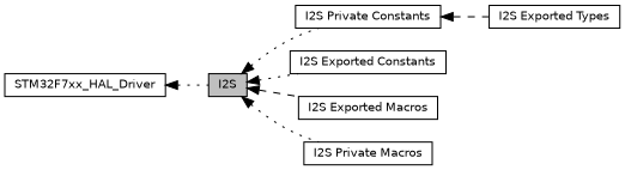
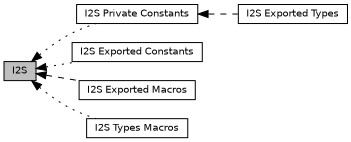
  digraph {
    fontname="DejaVu Sans"
    rankdir=LR
    node [color=black fillcolor=white fontname="DejaVu Sans" fontsize=10 shape=record style=filled]
    edge [dir=back fontname="DejaVu Sans" fontsize=10 labelfontname=Helvetica labelfontsize=10 shape=plaintext style=dotted]
    n1 [height=0.2 label="I2S Private Constants" width=0.4]
    n2 [height=0.2 label="I2S Exported Types" width=0.4]
    n3 [fillcolor=grey75 fontcolor=black height=0.2 label=I2S width=0.4]
    n4 [height=0.2 label="I2S Exported Constants" width=0.4]
    n5 [height=0.2 label="I2S Exported Macros" width=0.4]
-   n6 [height=0.2 label="I2S Private Macros" width=0.4]
-   n7 [height=0.2 label=STM32F7xx_HAL_Driver width=0.4]
+   n6 [height=0.2 label="I2S Types Macros" width=0.4]
    n1 -> n2 [style=dashed]
    n3 -> n1
    n3 -> n4
    n3 -> n5 [style=dashed]
    n3 -> n6
-   n7 -> n3
  }
